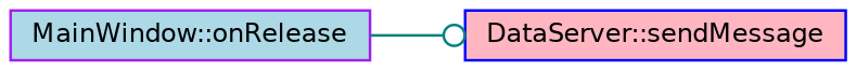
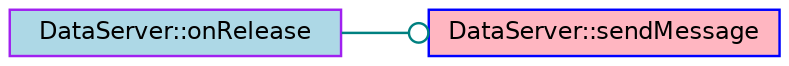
  digraph {
    rankdir=LR
    node [fontname=Helvetica fontsize=10 shape=box style=filled]
-   n1 [color=purple fillcolor=lightblue fontcolor=black height=0.2 label="MainWindow::onRelease" width=0.4]
+   n1 [color=purple fillcolor=lightblue fontcolor=black height=0.2 label="DataServer::onRelease" width=0.4]
    n2 [color=blue fillcolor=lightpink height=0.2 label="DataServer::sendMessage" width=0.4]
    n1 -> n2 [color=teal fontname=Helvetica fontsize=10 labelfontname=Helvetica labelfontsize=10 style=solid arrowhead=odot]
  }
